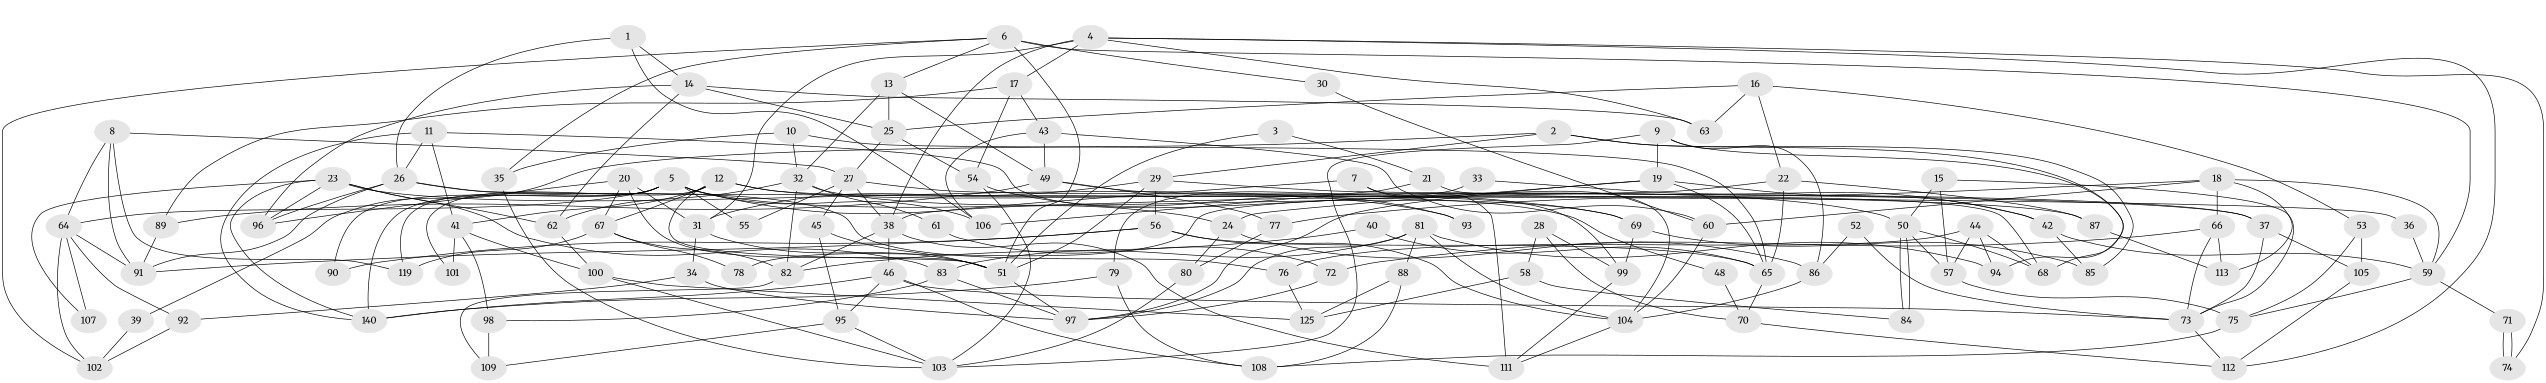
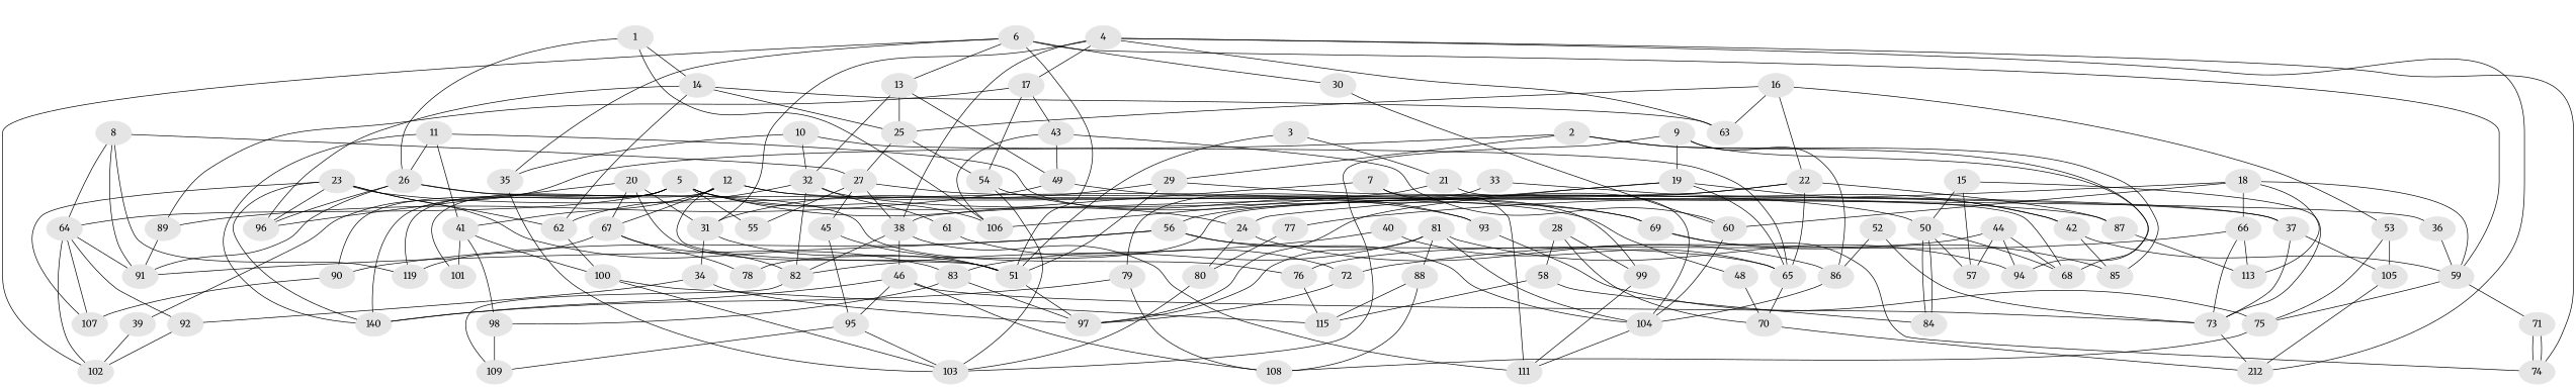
  graph {
    fontname=Merriweather
    node [color=gray90 fontname=Merriweather style=filled]
    edge [fontname=Merriweather]
    1
    14
    26
    106
    63
    25
    62
    96
    91
    36
    76
    2
    29
    39
    68
    85
    51
    31
    37
    102
    3
    21
    97
    4
    17
    38
    74
-   112
+   112 [label=212]
    43
    54
    89
    34
    111
    82
    46
    5
    24
    48
    55
    64
    90
    n42 [label=140]
    n43 [label=119]
    86
    80
    70
    107
    92
    6
    13
    30
    35
    59
    32
    49
    60
    103
    75
    71
    7
    104
    8
    27
    45
    9
    19
    94
    65
    42
    10
    69
    61
    11
    41
    99
    101
    98
    100
    12
    67
    87
    78
    113
    50
    77
    15
    57
    73
    84
    16
    22
    53
    56
    105
    93
    18
    66
    72
    20
    23
    83
-   115 [label=125]
+   115
    95
    28
    58
    109
    33
    79
    108
    40
    44
    52
    81
    88
    1 -- 14
    1 -- 26
    1 -- 106
    14 -- 63
    14 -- 25
    14 -- 62
    14 -- 96
    26 -- 96
    26 -- 91
    26 -- 36
    26 -- 76
    25 -- 54
    25 -- 27
    62 -- 100
    36 -- 59
    76 -- 115
    2 -- 29
    2 -- 39
    2 -- 68
    2 -- 85
    29 -- 51
    29 -- 31
    29 -- 37
    39 -- 102
    51 -- 97
    31 -- 51
    31 -- 34
    37 -- 73
    37 -- 105
    3 -- 51
    3 -- 21
    21 -- 106
    21 -- 68
    4 -- 63
    4 -- 31
    4 -- 17
    4 -- 38
    4 -- 74
    4 -- 112
    17 -- 43
    17 -- 54
    17 -- 89
    38 -- 111
    38 -- 82
    38 -- 46
    43 -- 106
    43 -- 49
    43 -- 60
    54 -- 103
    54 -- 93
    89 -- 91
    34 -- 97
    34 -- 92
    82 -- 109
    46 -- n42
    46 -- 73
    46 -- 95
    46 -- 108
    5 -- 106
    5 -- 24
    5 -- 48
    5 -- 55
    5 -- 64
    5 -- 90
    5 -- n42
    5 -- n43
    24 -- 86
    24 -- 80
    48 -- 70
    64 -- 91
    64 -- 102
    64 -- 107
    64 -- 92
+   90 -- 107
    86 -- 104
    80 -- 103
    70 -- 112
    92 -- 102
    6 -- 51
    6 -- 102
    6 -- 13
    6 -- 30
    6 -- 35
    6 -- 59
    13 -- 25
    13 -- 32
    13 -- 49
    30 -- 60
    35 -- 103
    59 -- 75
    59 -- 71
    32 -- 62
    32 -- 82
    32 -- 69
    32 -- 61
    49 -- 89
    49 -- 50
-   49 -- 77
    60 -- 104
    75 -- 108
    71 -- 74
    71 -- 74
    7 -- 38
    7 -- 111
    7 -- 104
    104 -- 111
    8 -- 91
    8 -- 64
    8 -- n43
    8 -- 27
    27 -- 37
    27 -- 38
    27 -- 55
    27 -- 45
    45 -- 51
    45 -- 95
    9 -- 86
    9 -- 103
    9 -- 19
    9 -- 94
    19 -- 97
    19 -- 24
    19 -- 65
    19 -- 42
    65 -- 70
    42 -- 85
    42 -- 59
    10 -- 35
    10 -- 32
    10 -- 65
    69 -- 85
-   69 -- 99
+   69 -- 74
    61 -- 72
    11 -- 26
    11 -- n42
    11 -- 41
    11 -- 99
    41 -- 101
    41 -- 98
    41 -- 100
    99 -- 111
    98 -- 109
    100 -- 103
    100 -- 115
    12 -- 51
    12 -- 69
    12 -- 41
    12 -- 101
    12 -- 67
    12 -- 87
    67 -- 82
    67 -- n43
    67 -- 78
    87 -- 113
    50 -- 68
    50 -- 57
    50 -- 84
    50 -- 84
    77 -- 80
    15 -- 50
    15 -- 57
    15 -- 73
-   57 -- 75
+   93 -- 75
    73 -- 112
    16 -- 63
    16 -- 25
    16 -- 22
    16 -- 53
    22 -- 65
    22 -- 87
    22 -- 78
-   29 -- 56
+   22 -- 56
    53 -- 75
    53 -- 105
    56 -- 91
    56 -- 90
    56 -- 104
    56 -- 65
    105 -- 112
    18 -- 59
    18 -- 60
    18 -- 113
    18 -- 77
    18 -- 66
    66 -- 113
    66 -- 73
    66 -- 72
    72 -- 97
    20 -- 96
    20 -- 51
    20 -- 31
    20 -- 67
    23 -- 62
    23 -- 96
    23 -- n42
    23 -- 107
    23 -- 93
    23 -- 83
    83 -- 97
    83 -- 98
    95 -- 103
    95 -- 109
    28 -- 70
    28 -- 99
    28 -- 58
    58 -- 84
    58 -- 115
    33 -- 42
    33 -- 79
    79 -- n42
    79 -- 108
    40 -- 82
    40 -- 65
    44 -- 76
    44 -- 68
    44 -- 94
    44 -- 57
    52 -- 86
    52 -- 73
    81 -- 97
    81 -- 104
    81 -- 94
    81 -- 83
    81 -- 88
    88 -- 115
    88 -- 108
  }
